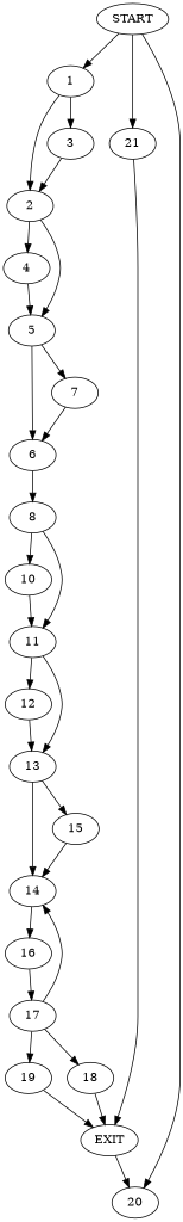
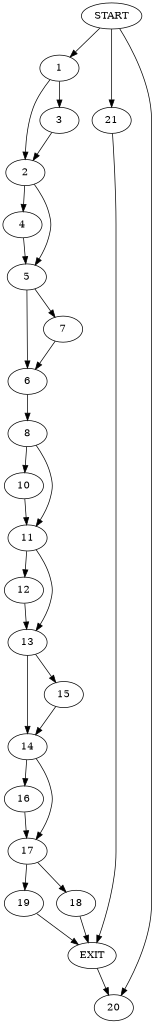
  digraph {
    n1 [label=START]
    1
    20
    21
    2
    3
    n7 [label=EXIT]
    4
    5
    6
    7
    8
    10
    11
    12
    13
    14
    15
    16
    17
    18
    19
    n1 -> 1
    n1 -> 20
    n1 -> 21
    1 -> 2
    1 -> 3
    21 -> n7
    2 -> 4
    2 -> 5
    3 -> 2
    n7 -> 20
    4 -> 5
    5 -> 6
    5 -> 7
    6 -> 8
    7 -> 6
    8 -> 10
    8 -> 11
    10 -> 11
    11 -> 12
    11 -> 13
    12 -> 13
    13 -> 14
    13 -> 15
    14 -> 16
-   17 -> 14
+   14 -> 17
    15 -> 14
    16 -> 17
    17 -> 18
    17 -> 19
    18 -> n7
    19 -> n7
  }
